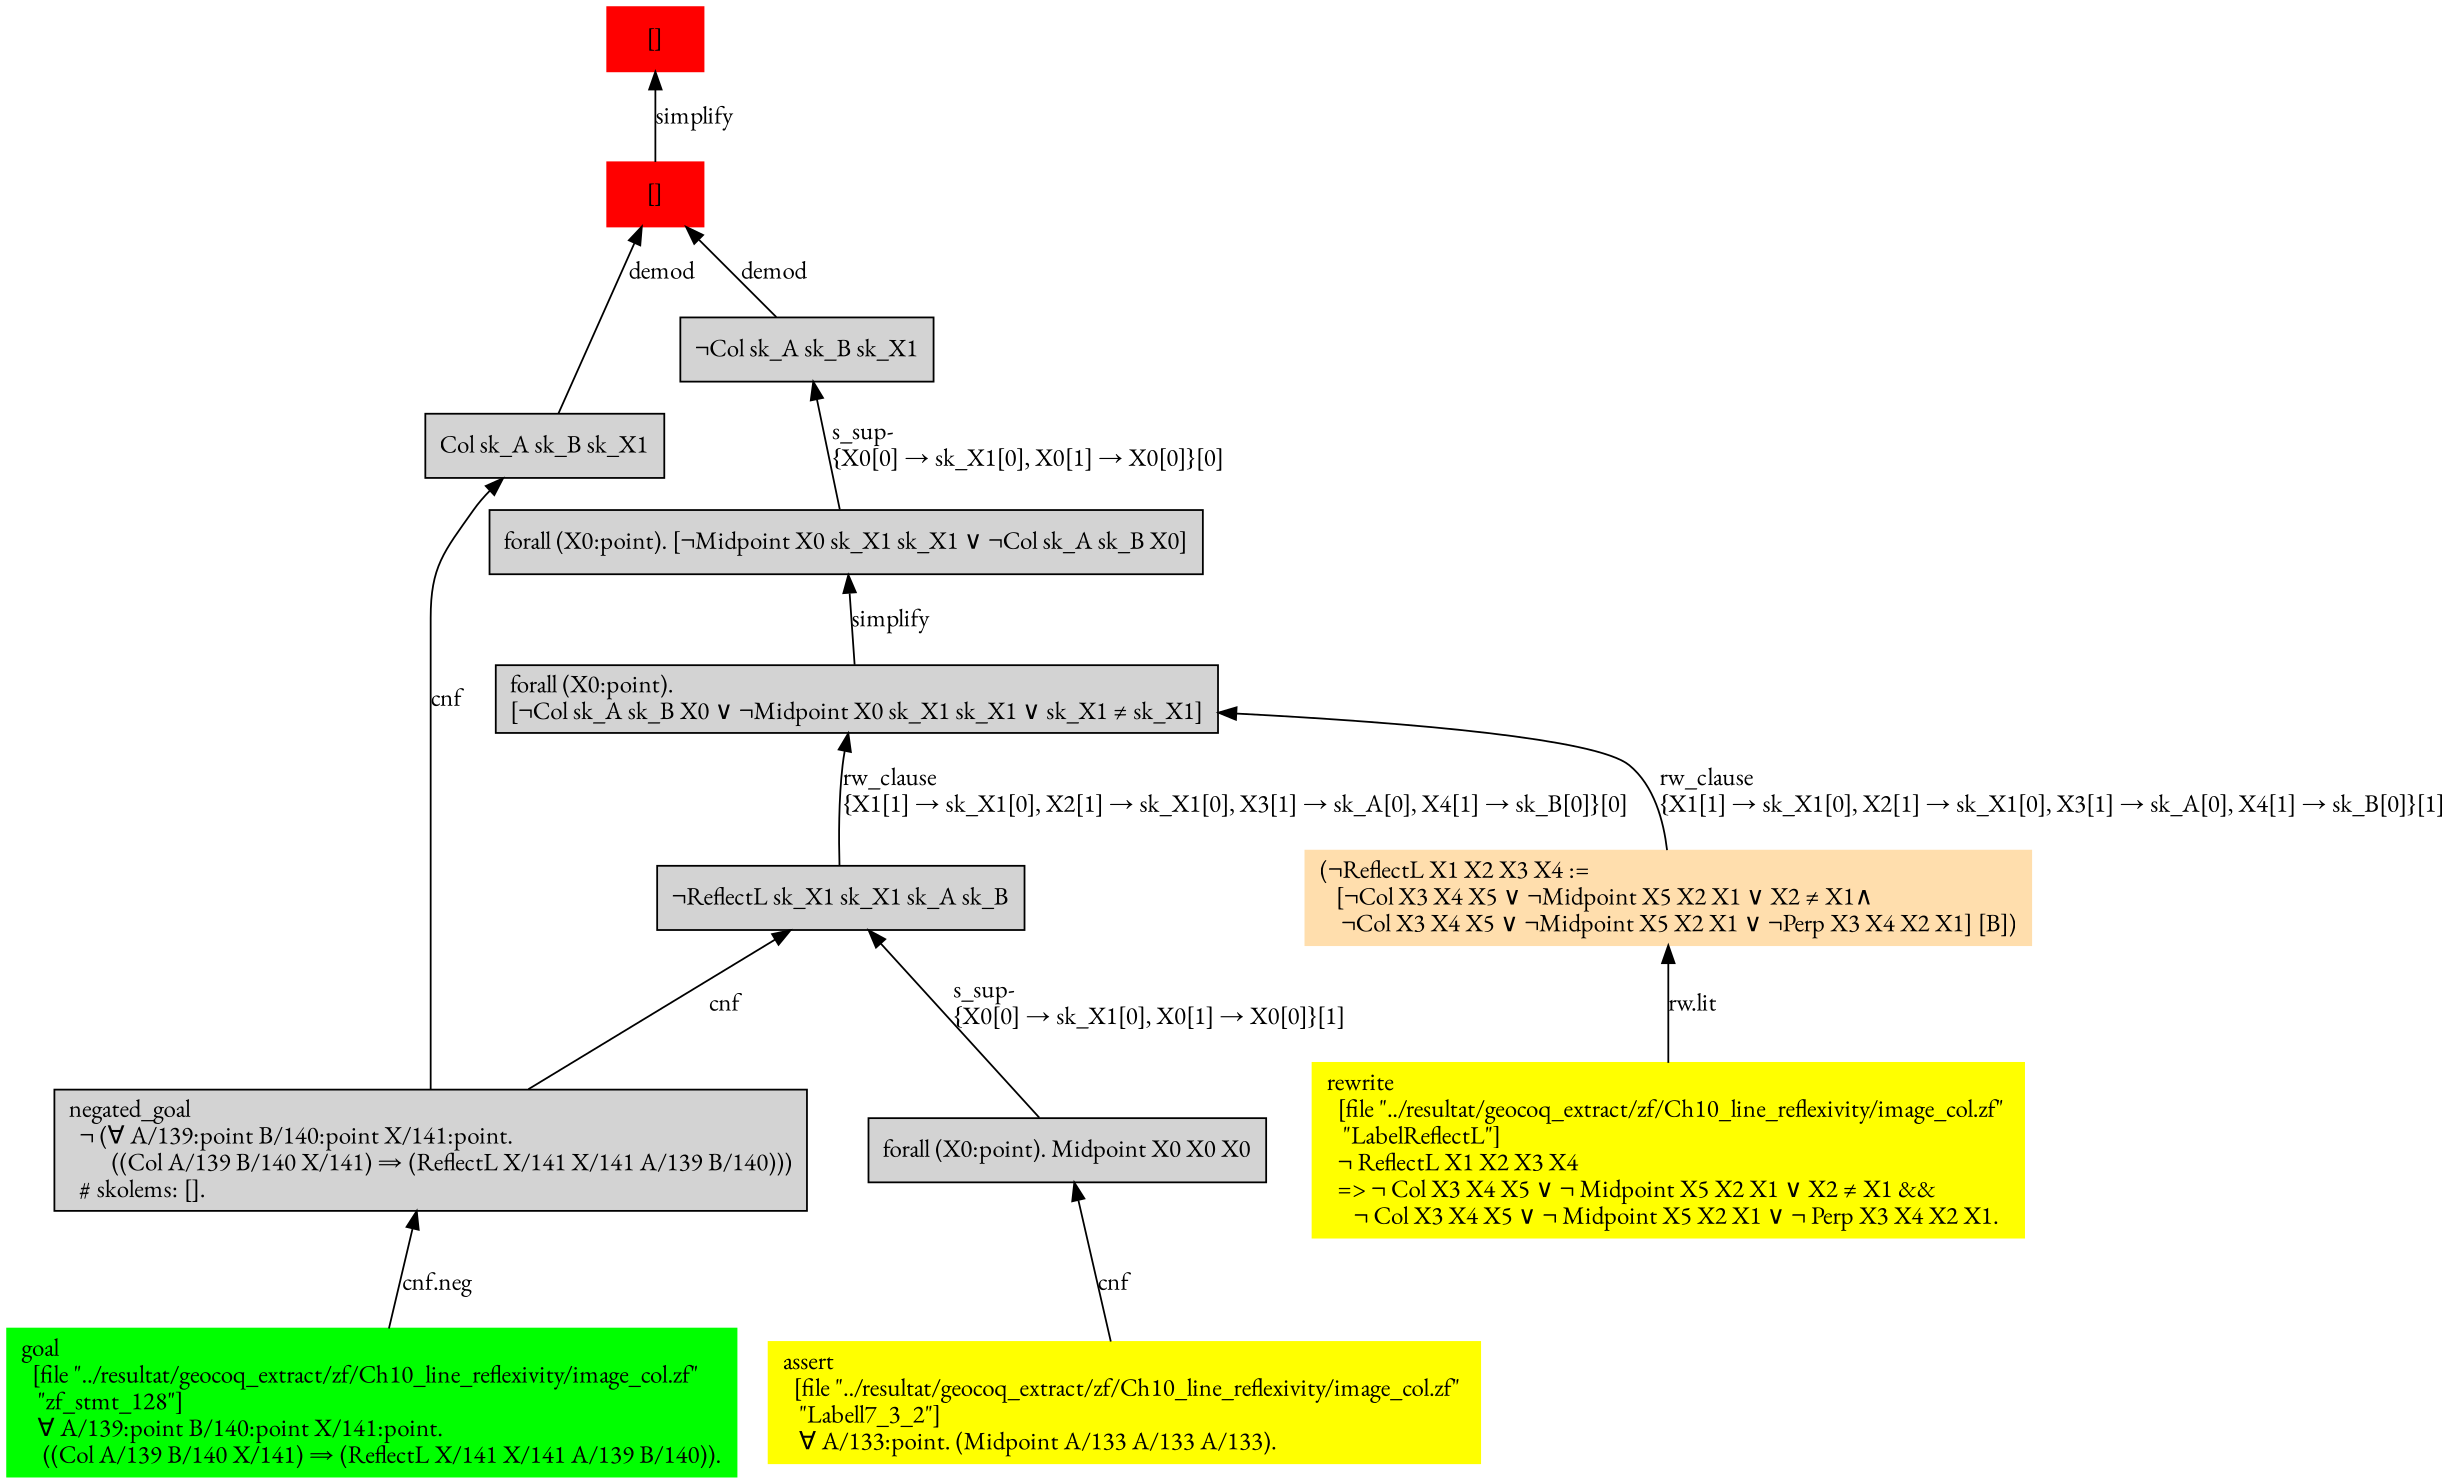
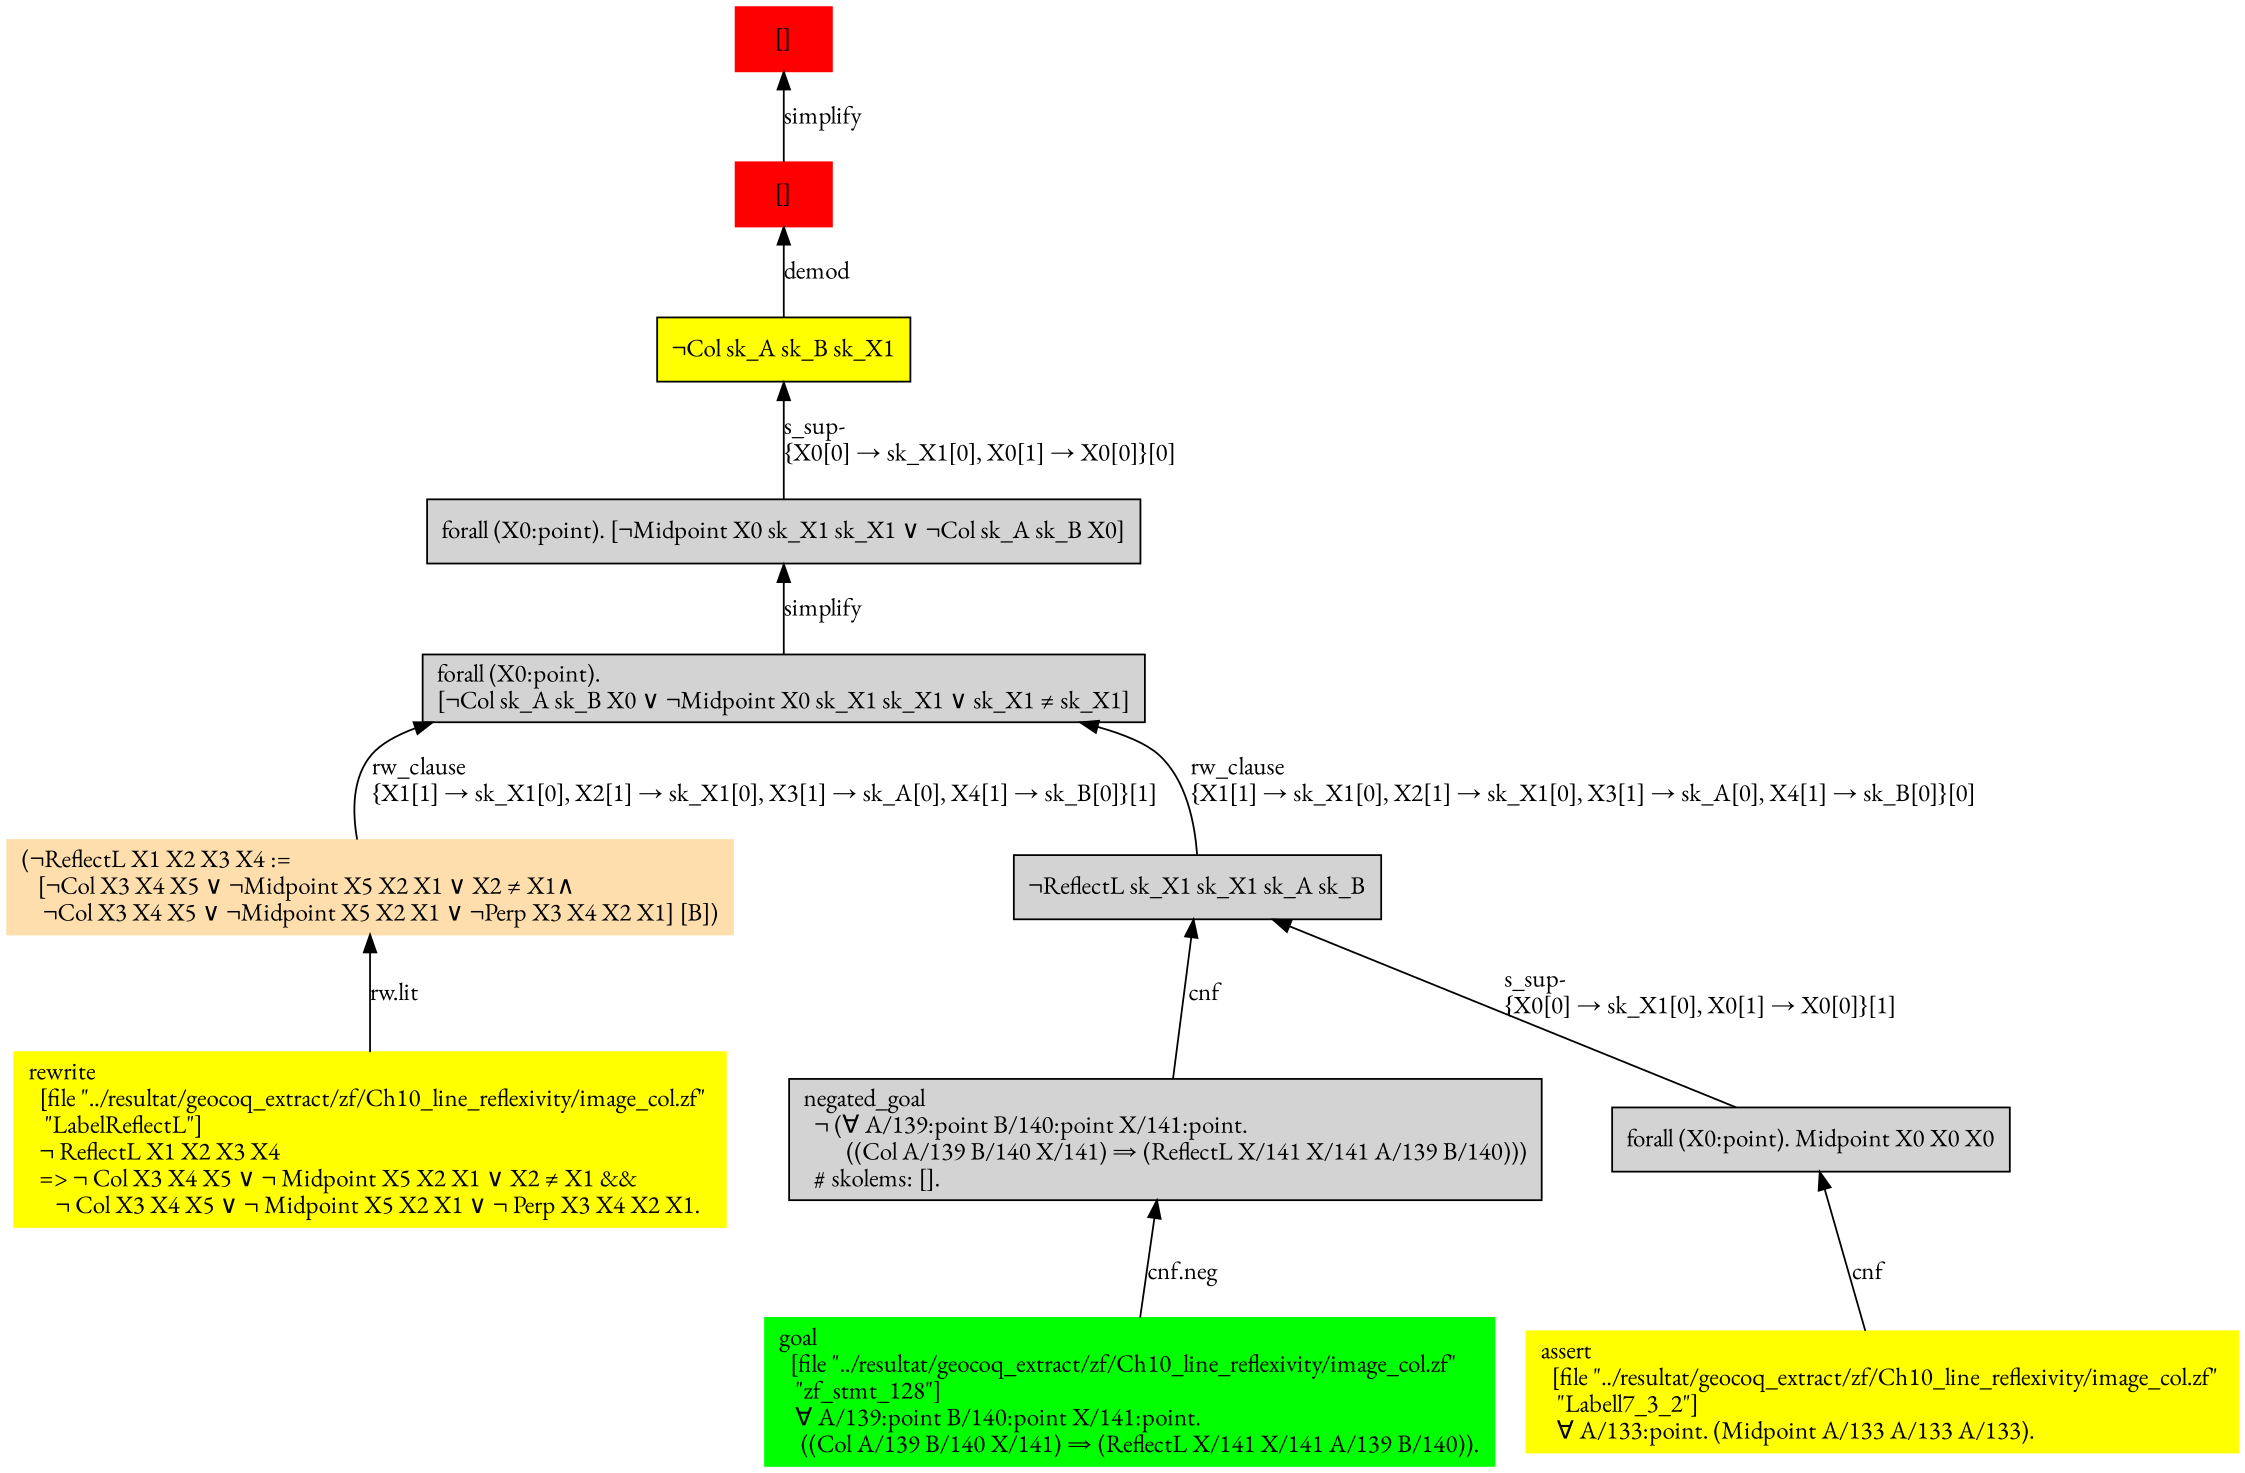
  digraph {
    fontname="EB Garamond"
    node [fontname="EB Garamond" shape=box style=filled]
    edge [dir=back fontname="EB Garamond"]
    n1 [color=red label="[]"]
    n2 [color=red label="[]"]
-   n3 [label="Col sk_A sk_B sk_X1\l"]
-   n4 [label="¬Col sk_A sk_B sk_X1\l"]
+   n4 [label="¬Col sk_A sk_B sk_X1\l" fillcolor=yellow]
    n5 [label="negated_goal\l  ¬ (∀ A/139:point B/140:point X/141:point.\l        ((Col A/139 B/140 X/141) ⇒ (ReflectL X/141 X/141 A/139 B/140)))\l  # skolems: [].\l"]
    n6 [label="forall (X0:point). [¬Midpoint X0 sk_X1 sk_X1 ∨ ¬Col sk_A sk_B X0]\l"]
    n7 [color=green label="goal\l  [file \"../resultat/geocoq_extract/zf/Ch10_line_reflexivity/image_col.zf\" \l   \"zf_stmt_128\"]\l  ∀ A/139:point B/140:point X/141:point.\l    ((Col A/139 B/140 X/141) ⇒ (ReflectL X/141 X/141 A/139 B/140)).\l"]
    n8 [label="forall (X0:point).\l[¬Col sk_A sk_B X0 ∨ ¬Midpoint X0 sk_X1 sk_X1 ∨ sk_X1 ≠ sk_X1]\l"]
    n9 [label="forall (X0:point). Midpoint X0 X0 X0\l"]
    n10 [color=yellow label="assert\l  [file \"../resultat/geocoq_extract/zf/Ch10_line_reflexivity/image_col.zf\" \l   \"Labell7_3_2\"]\l  ∀ A/133:point. (Midpoint A/133 A/133 A/133).\l"]
    n11 [color=navajowhite label="(¬ReflectL X1 X2 X3 X4 :=\l   [¬Col X3 X4 X5 ∨ ¬Midpoint X5 X2 X1 ∨ X2 ≠ X1∧\l    ¬Col X3 X4 X5 ∨ ¬Midpoint X5 X2 X1 ∨ ¬Perp X3 X4 X2 X1] [B])\l"]
    n12 [label="¬ReflectL sk_X1 sk_X1 sk_A sk_B\l"]
    n13 [color=yellow label="rewrite\l  [file \"../resultat/geocoq_extract/zf/Ch10_line_reflexivity/image_col.zf\" \l   \"LabelReflectL\"]\l  ¬ ReflectL X1 X2 X3 X4\l  =\> ¬ Col X3 X4 X5 ∨ ¬ Midpoint X5 X2 X1 ∨ X2 ≠ X1 && \l     ¬ Col X3 X4 X5 ∨ ¬ Midpoint X5 X2 X1 ∨ ¬ Perp X3 X4 X2 X1.\l"]
    n1 -> n2 [label=simplify]
-   n2 -> n3 [label=demod]
    n2 -> n4 [label=demod]
-   n3 -> n5 [label=cnf]
    n4 -> n6 [label="s_sup-\l\{X0[0] → sk_X1[0], X0[1] → X0[0]\}[0]\l"]
    n5 -> n7 [label="cnf.neg"]
    n6 -> n8 [label=simplify]
    n8 -> n11 [label="rw_clause\l\{X1[1] → sk_X1[0], X2[1] → sk_X1[0], X3[1] → sk_A[0], X4[1] → sk_B[0]\}[1]\l"]
    n8 -> n12 [label="rw_clause\l\{X1[1] → sk_X1[0], X2[1] → sk_X1[0], X3[1] → sk_A[0], X4[1] → sk_B[0]\}[0]\l"]
    n9 -> n10 [label=cnf]
    n11 -> n13 [label="rw.lit"]
    n12 -> n5 [label=cnf]
    n12 -> n9 [label="s_sup-\l\{X0[0] → sk_X1[0], X0[1] → X0[0]\}[1]\l"]
  }
